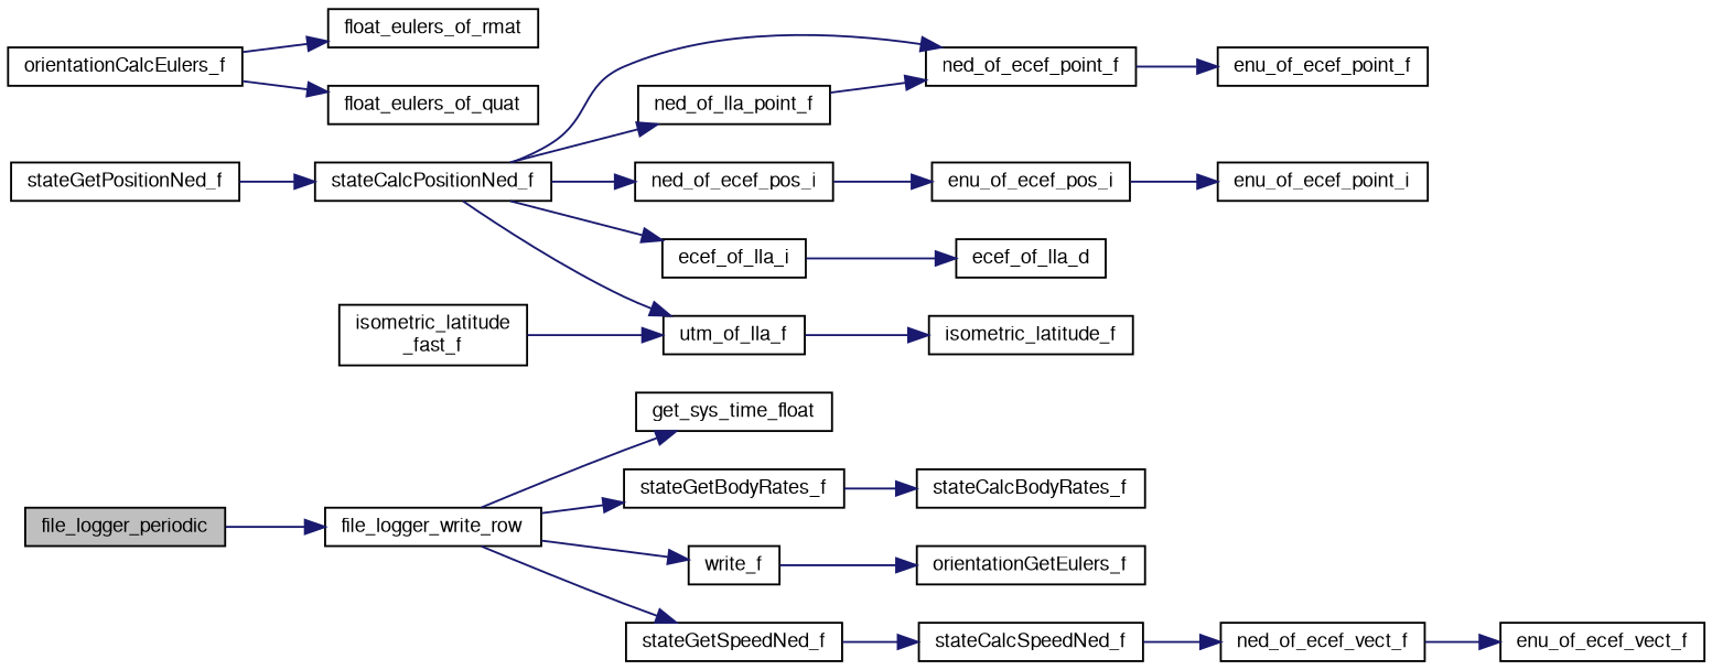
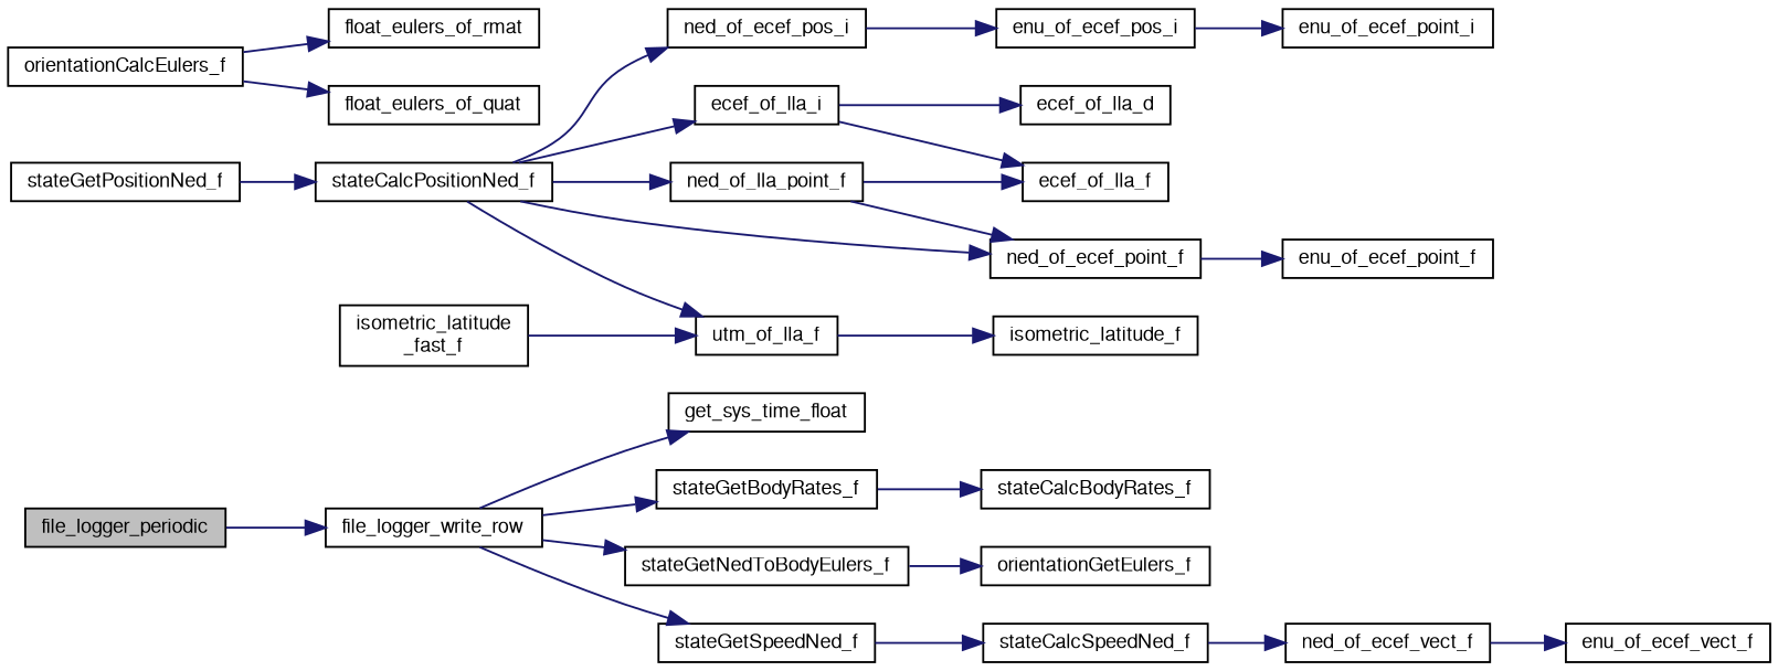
  digraph {
    rankdir=LR
    node [color=black fillcolor=white fontname=FreeSans fontsize=10 shape=record style=filled]
    edge [color=midnightblue fontname=FreeSans fontsize=10 labelfontname=FreeSans labelfontsize=10 style=solid]
    n1 [fillcolor=grey75 fontcolor=black height=0.2 label=file_logger_periodic width=0.4]
    n2 [height=0.2 label=file_logger_write_row width=0.4]
    n3 [height=0.2 label=get_sys_time_float width=0.4]
    n4 [height=0.2 label=stateGetBodyRates_f width=0.4]
-   n5 [height=0.2 label=write_f width=0.4]
+   n5 [height=0.2 label=stateGetNedToBodyEulers_f width=0.4]
    n6 [height=0.2 label=stateGetSpeedNed_f width=0.4]
    n7 [height=0.2 label=stateCalcBodyRates_f width=0.4]
    n8 [height=0.2 label=orientationGetEulers_f width=0.4]
    n9 [height=0.2 label=stateGetPositionNed_f width=0.4]
    n10 [height=0.2 label=stateCalcPositionNed_f width=0.4]
    n11 [height=0.2 label=stateCalcSpeedNed_f width=0.4]
    n12 [height=0.2 label=orientationCalcEulers_f width=0.4]
    n13 [height=0.2 label=float_eulers_of_rmat width=0.4]
    n14 [height=0.2 label=float_eulers_of_quat width=0.4]
    n15 [height=0.2 label=ned_of_ecef_point_f width=0.4]
    n16 [height=0.2 label=ned_of_ecef_pos_i width=0.4]
    n17 [height=0.2 label=ned_of_lla_point_f width=0.4]
    n18 [height=0.2 label=ecef_of_lla_i width=0.4]
    n19 [height=0.2 label=utm_of_lla_f width=0.4]
    n20 [height=0.2 label=enu_of_ecef_point_f width=0.4]
    n21 [height=0.2 label=enu_of_ecef_pos_i width=0.4]
+   n22 [height=0.2 label=ecef_of_lla_f width=0.4]
    n23 [height=0.2 label=ecef_of_lla_d width=0.4]
    n24 [height=0.2 label=isometric_latitude_f width=0.4]
    n25 [height=0.2 label=enu_of_ecef_point_i width=0.4]
    n26 [height=0.2 label="isometric_latitude\l_fast_f" width=0.4]
    n27 [height=0.2 label=ned_of_ecef_vect_f width=0.4]
    n28 [height=0.2 label=enu_of_ecef_vect_f width=0.4]
    n1 -> n2
    n2 -> n3
    n2 -> n4
    n2 -> n5
    n2 -> n6
    n4 -> n7
    n5 -> n8
    n6 -> n11
    n9 -> n10
    n10 -> n15
    n10 -> n16
    n10 -> n17
    n10 -> n18
    n10 -> n19
    n11 -> n27
    n12 -> n13
    n12 -> n14
    n15 -> n20
    n16 -> n21
    n17 -> n15
+   n17 -> n22
+   n18 -> n22
    n18 -> n23
    n19 -> n24
    n21 -> n25
    n26 -> n19
    n27 -> n28
  }
